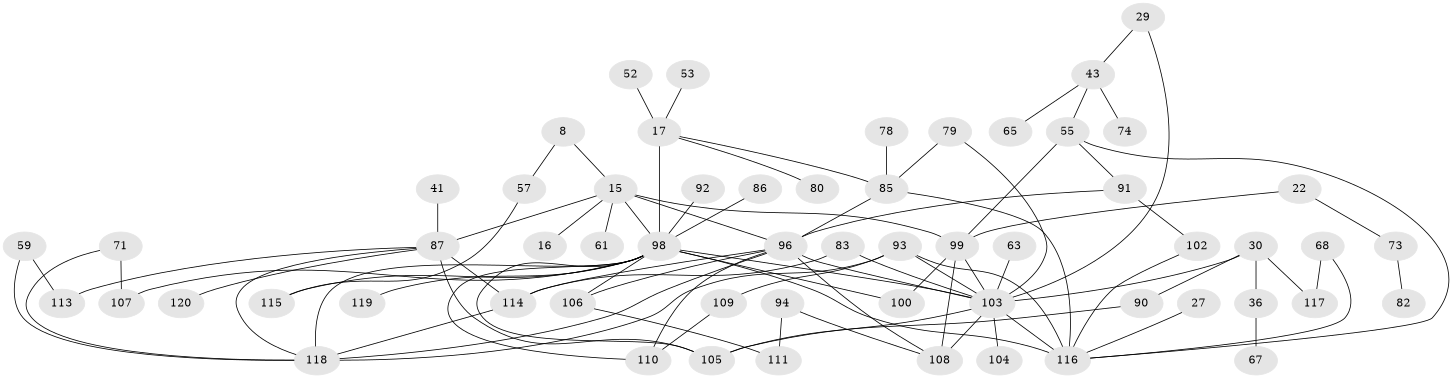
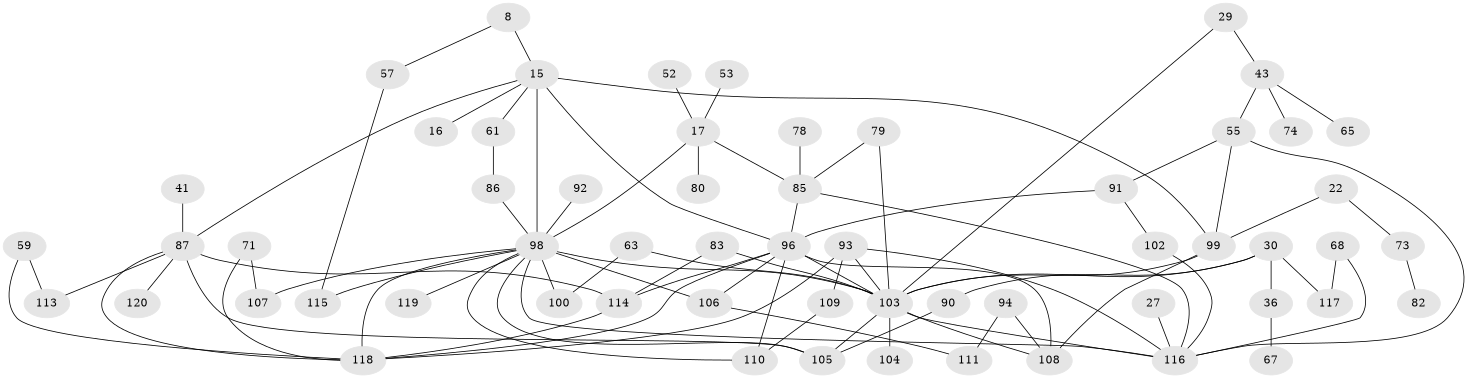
  graph {
    node [color=gray90 style=filled]
    15 [super="+1"]
    16
    61
    87 [super="+76"]
    96 [super="+56"]
    98 [super="+44+19+89+72+14"]
    99 [super="+3+7"]
    8
    57
    115
    86
    113
    118 [super="+81+60"]
    114 [super="+70+101+112"]
    105 [super="+47+95+88"]
    120
    93 [super="+35"]
    116 [super="+37+62+97"]
    103 [super="+4+75+28"]
    109
    108 [super="+24"]
    106
    110 [super="+58"]
    107
    100
    119
    22
    73
    82
    27
    29
    43
    55 [super="+18+21"]
    65
    74
    104
    30
    36
    90
    117
    67
    41
    91
    n44 [label=17 super="+54"]
    80
    85 [super="+39"]
    52
    53
    102
    59
    63
    68
    71
    78
    79
    83
    92
    94 [super="+84"]
    111
    15 -- 16
    15 -- 61
    15 -- 87
    15 -- 96
    15 -- 98 [weight=3]
    15 -- 99 [weight=2]
+   61 -- 86
    87 -- 113
    87 -- 118
    87 -- 114 [weight=2]
    87 -- 105 [weight=2]
    87 -- 120
    96 -- 118
    96 -- 114
    96 -- 103 [weight=2]
    96 -- 108
    96 -- 106
    96 -- 110
    98 -- 115
    98 -- 118 [weight=4]
    98 -- 105
    98 -- 116
    98 -- 103 [weight=6]
    98 -- 106
    98 -- 110
    98 -- 107
    98 -- 100
    98 -- 119
    99 -- 103 [weight=3]
    99 -- 108 [weight=2]
-   99 -- 100
+   63 -- 100
    8 -- 15
    8 -- 57
    57 -- 115
    86 -- 98
    114 -- 118 [weight=2]
    93 -- 118
    93 -- 116
    93 -- 103
    93 -- 109
    103 -- 105 [weight=2]
    103 -- 116 [weight=3]
    103 -- 108
    103 -- 104
    109 -- 110
    106 -- 111
    22 -- 99
    22 -- 73
    73 -- 82
    27 -- 116
    29 -- 103
    29 -- 43
    43 -- 55
    43 -- 65
    43 -- 74
    55 -- 99
    55 -- 116 [weight=2]
    55 -- 91
    30 -- 103
    30 -- 36
    30 -- 90
    30 -- 117
    36 -- 67
    90 -- 105
    41 -- 87
    91 -- 96
    91 -- 102
    n44 -- 98 [weight=4]
    n44 -- 80
    n44 -- 85
    85 -- 96 [weight=2]
    85 -- 116 [weight=2]
    52 -- n44
    53 -- n44
    102 -- 116
    59 -- 113
    59 -- 118
    63 -- 103
    68 -- 116
    68 -- 117
    71 -- 118
    71 -- 107
    78 -- 85
    79 -- 103
    79 -- 85
    83 -- 114
    83 -- 103
    92 -- 98
    94 -- 108
    94 -- 111
  }
